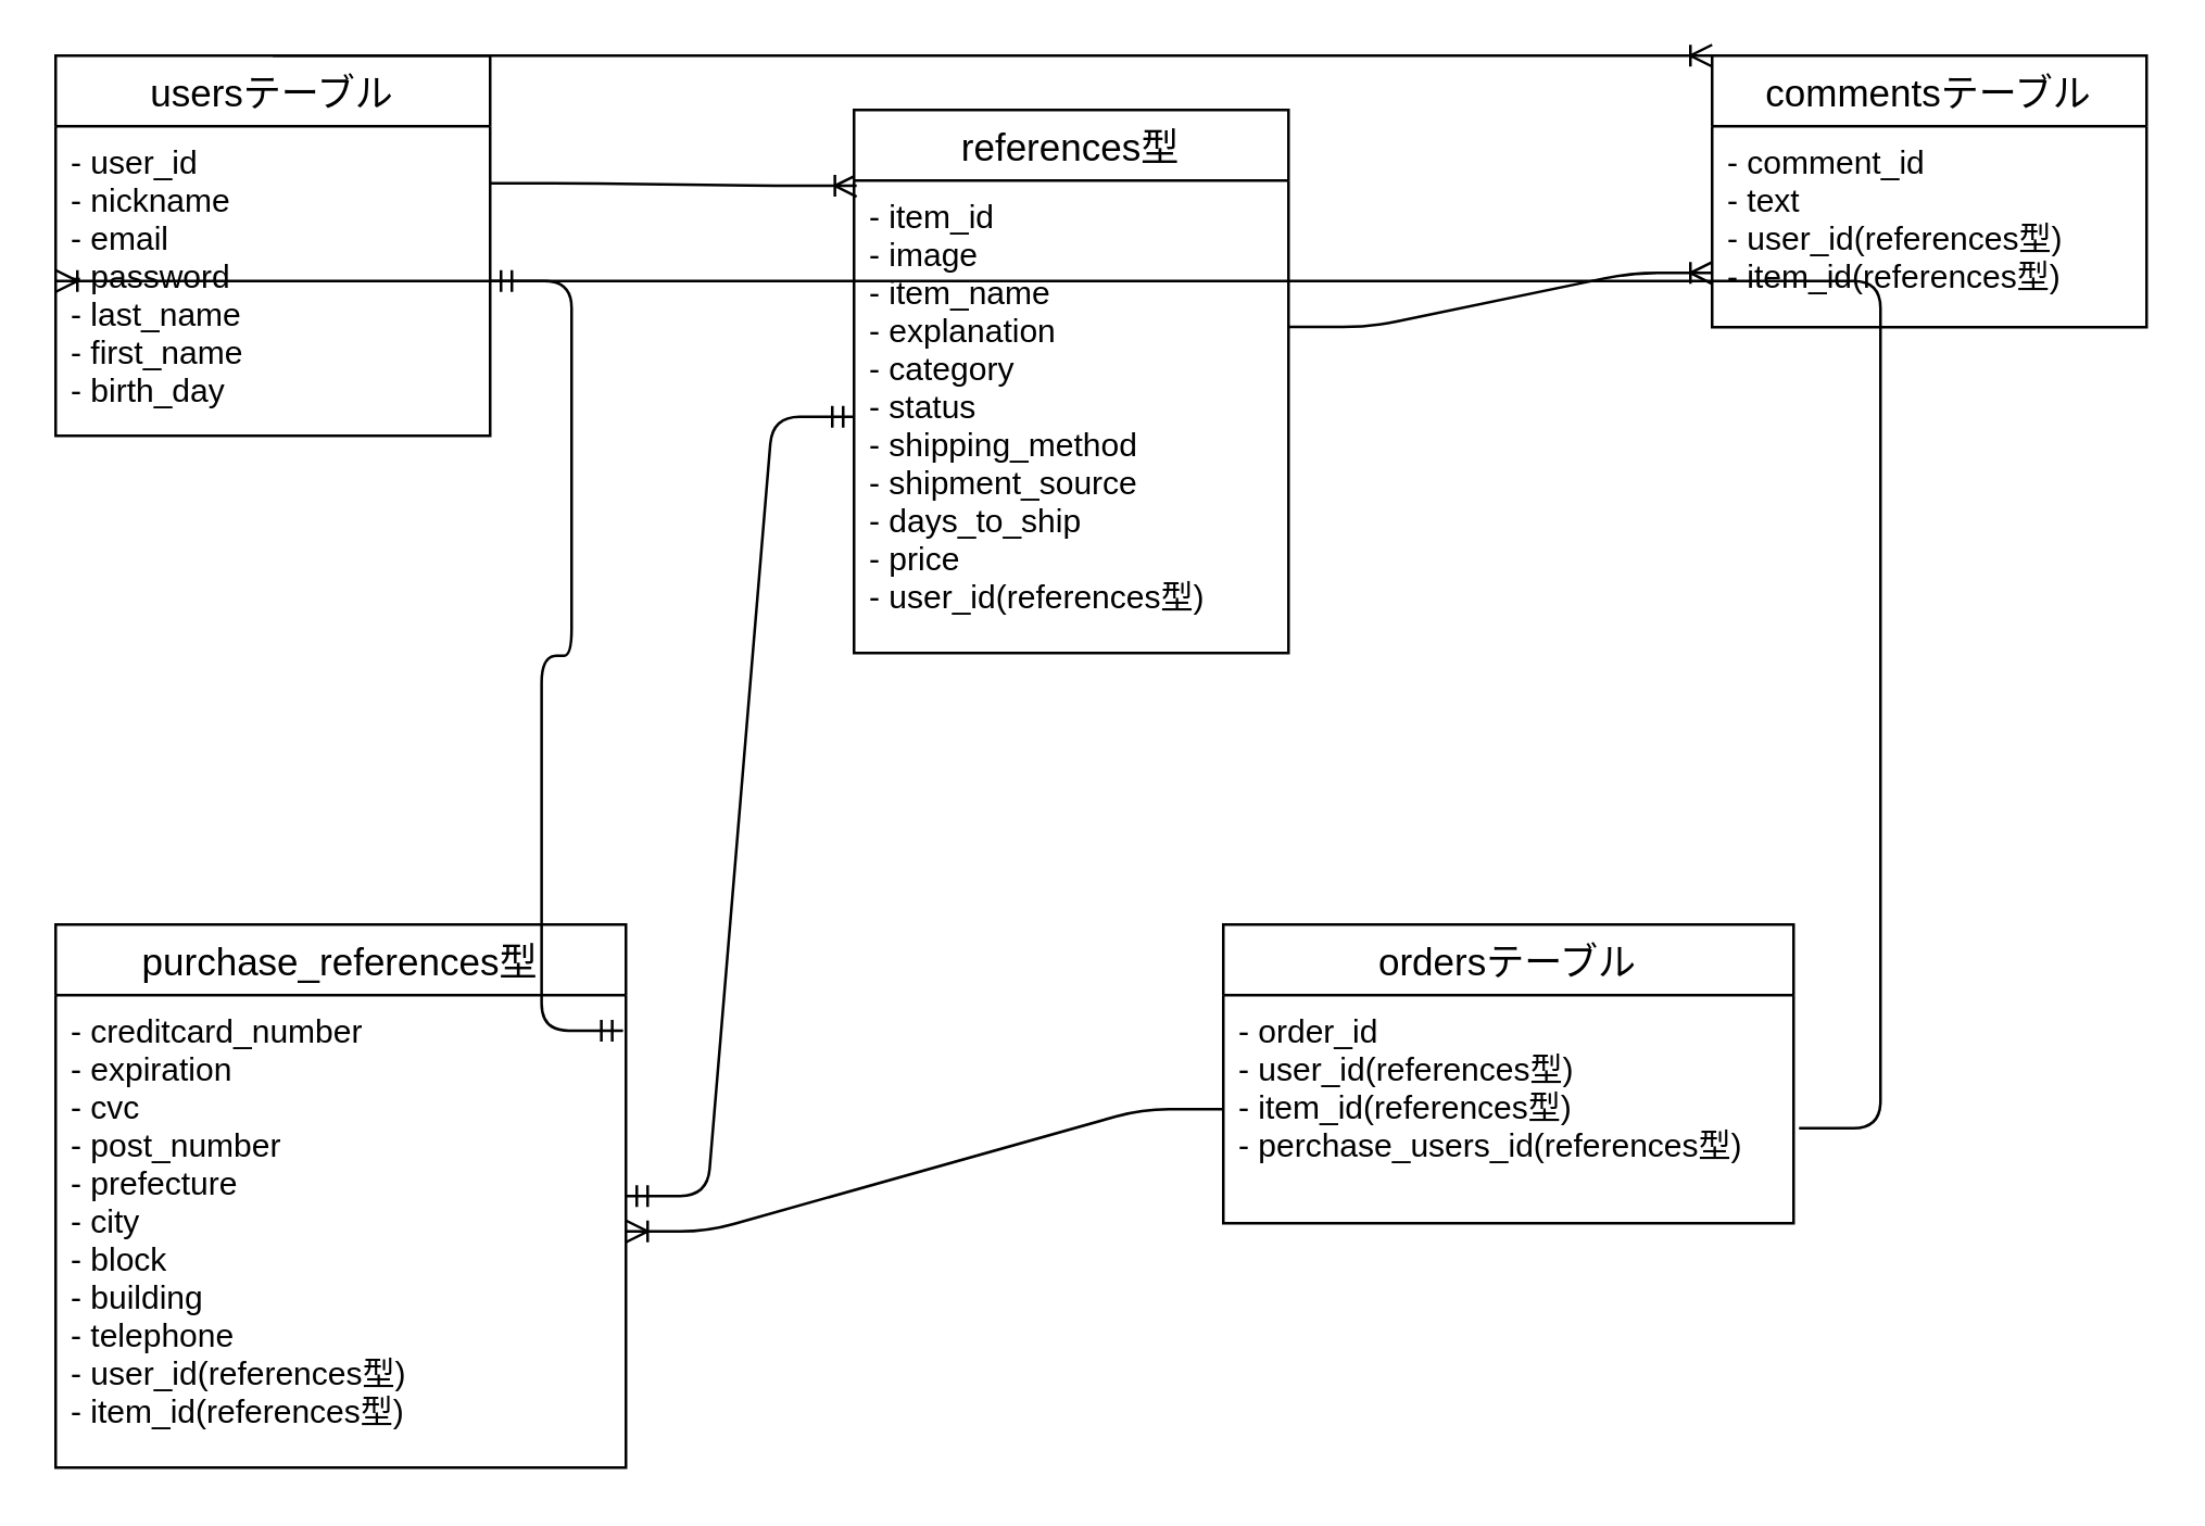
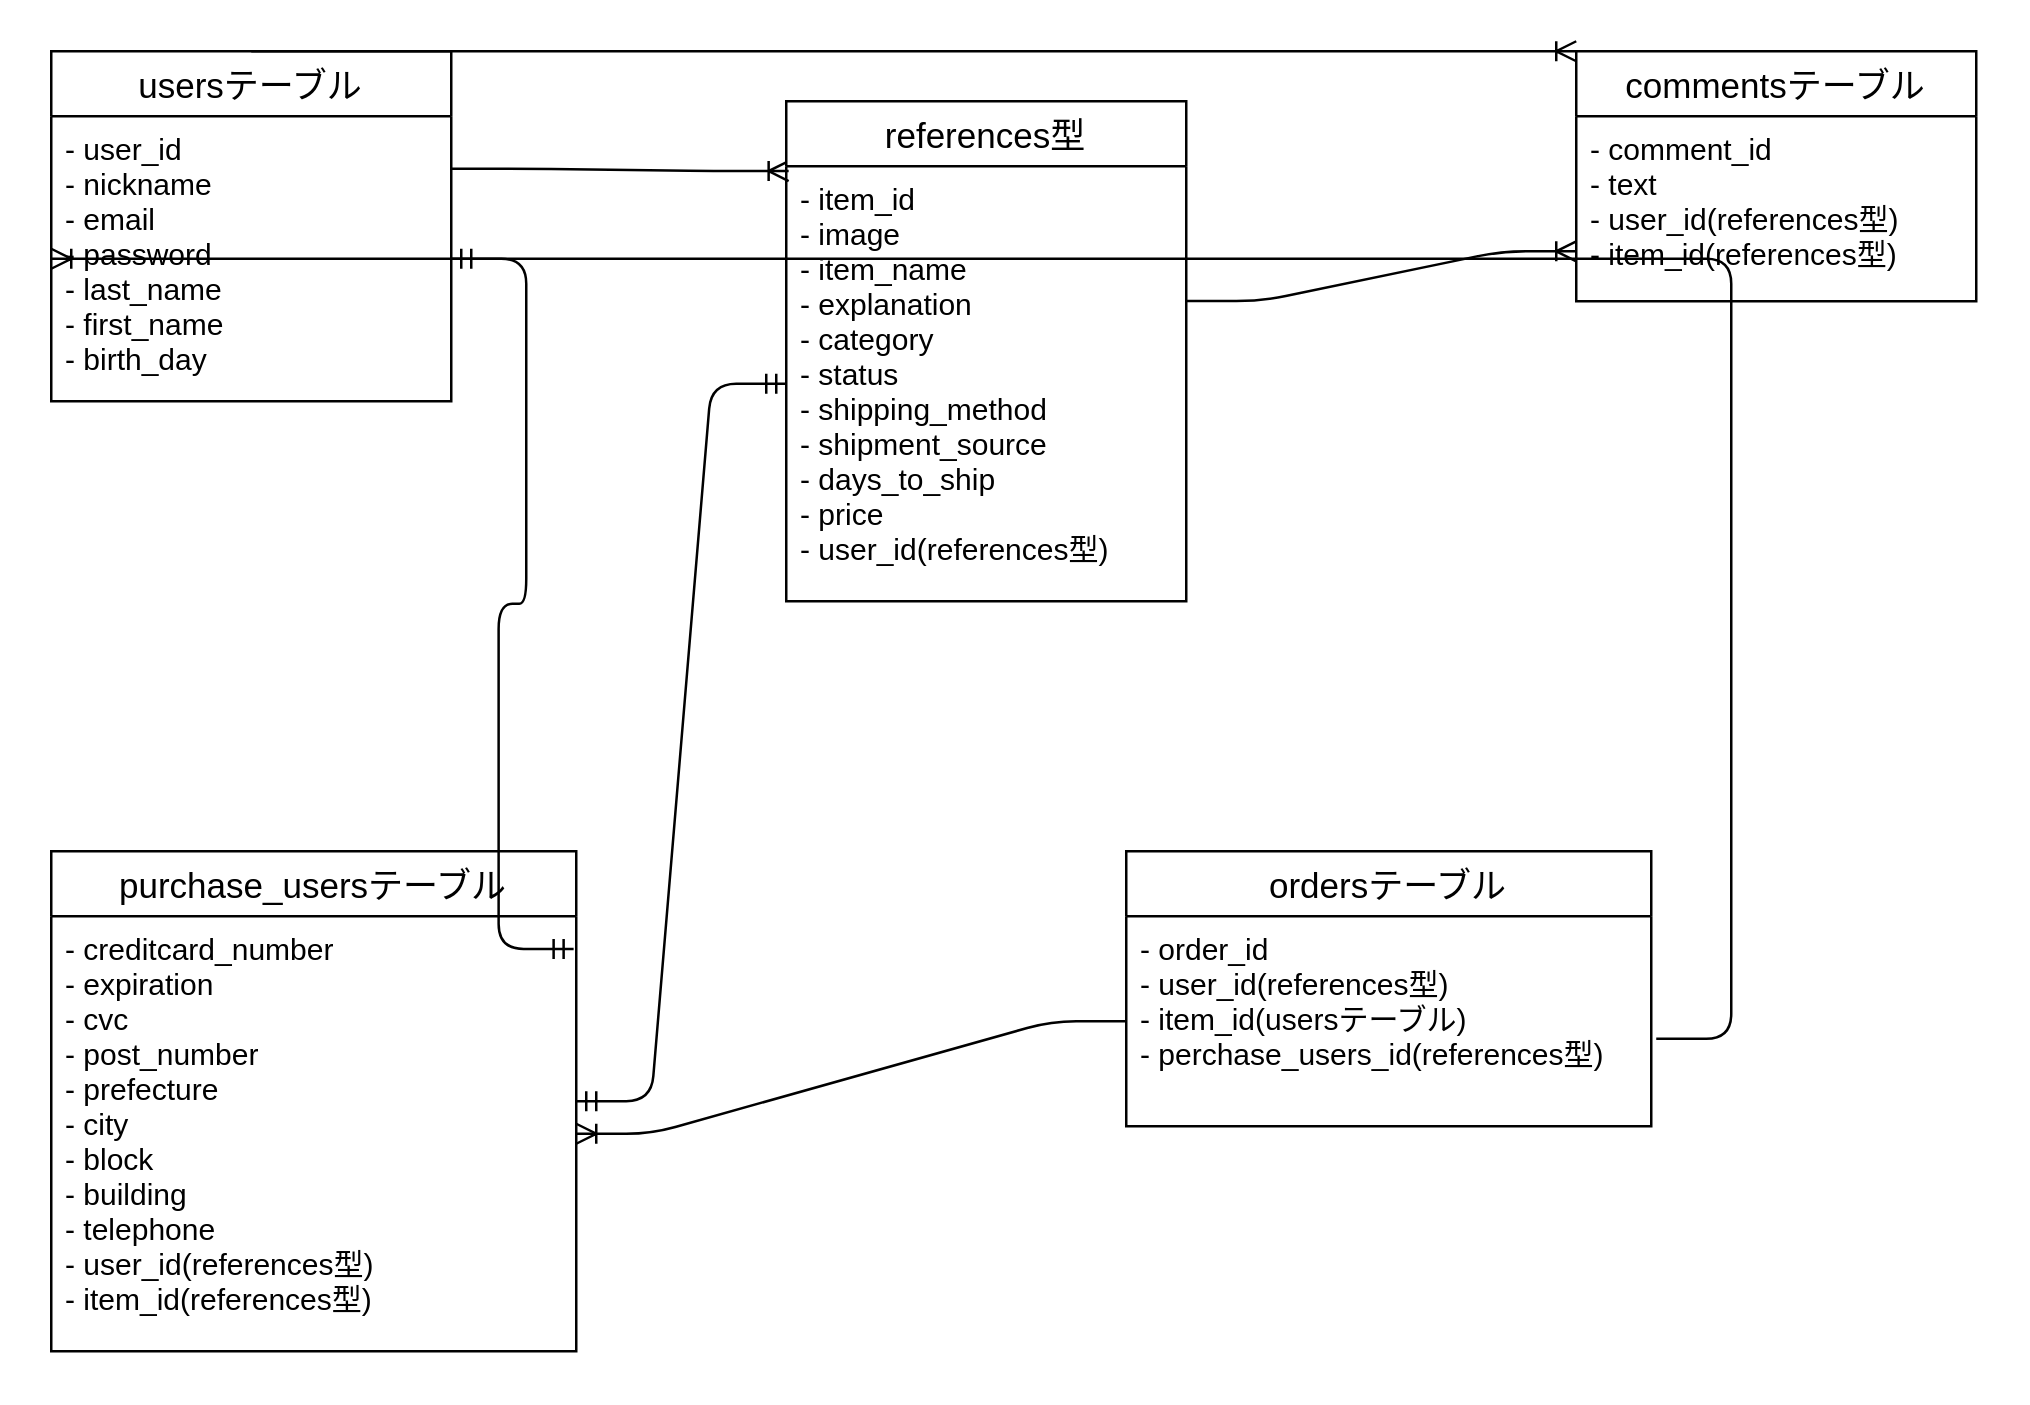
  <mxCell id="0" />
  <mxCell id="1" parent="0" />
- <mxCell id="2" value="purchase_references型" style="swimlane;fontStyle=0;childLayout=stackLayout;horizontal=1;startSize=26;horizontalStack=0;resizeParent=1;resizeParentMax=0;resizeLast=0;collapsible=1;marginBottom=0;align=center;fontSize=14;" parent="1" vertex="1"><mxGeometry x="20" y="340" width="210" height="200" as="geometry" /></mxCell>
+ <mxCell id="2" value="purchase_usersテーブル" style="swimlane;fontStyle=0;childLayout=stackLayout;horizontal=1;startSize=26;horizontalStack=0;resizeParent=1;resizeParentMax=0;resizeLast=0;collapsible=1;marginBottom=0;align=center;fontSize=14;" parent="1" vertex="1"><mxGeometry x="20" y="340" width="210" height="200" as="geometry" /></mxCell>
  <mxCell id="3" value="- creditcard_number&#10;- expiration&#10;- cvc&#10;- post_number&#10;- prefecture&#10;- city&#10;- block&#10;- building&#10;- telephone&#10;- user_id(references型)&#10;- item_id(references型)&#10;" style="text;strokeColor=none;fillColor=none;spacingLeft=4;spacingRight=4;overflow=hidden;rotatable=0;points=[[0,0.5],[1,0.5]];portConstraint=eastwest;fontSize=12;" parent="2" vertex="1"><mxGeometry y="26" width="210" height="174" as="geometry" /></mxCell>
  <mxCell id="4" value="usersテーブル" style="swimlane;fontStyle=0;childLayout=stackLayout;horizontal=1;startSize=26;horizontalStack=0;resizeParent=1;resizeParentMax=0;resizeLast=0;collapsible=1;marginBottom=0;align=center;fontSize=14;" parent="1" vertex="1"><mxGeometry x="20" y="20" width="160" height="140" as="geometry" /></mxCell>
  <mxCell id="5" value="- user_id&#10;- nickname&#10;- email&#10;- password&#10;- last_name&#10;- first_name&#10;- birth_day&#10;&#10;" style="text;strokeColor=none;fillColor=none;spacingLeft=4;spacingRight=4;overflow=hidden;rotatable=0;points=[[0,0.5],[1,0.5]];portConstraint=eastwest;fontSize=12;" parent="4" vertex="1"><mxGeometry y="26" width="160" height="114" as="geometry" /></mxCell>
  <mxCell id="6" value="ordersテーブル" style="swimlane;fontStyle=0;childLayout=stackLayout;horizontal=1;startSize=26;horizontalStack=0;resizeParent=1;resizeParentMax=0;resizeLast=0;collapsible=1;marginBottom=0;align=center;fontSize=14;" parent="1" vertex="1"><mxGeometry x="450" y="340" width="210" height="110" as="geometry" /></mxCell>
- <mxCell id="7" value="- order_id&#10;- user_id(references型)&#10;- item_id(references型)&#10;- perchase_users_id(references型)&#10;&#10;&#10;&#10;&#10;" style="text;strokeColor=none;fillColor=none;spacingLeft=4;spacingRight=4;overflow=hidden;rotatable=0;points=[[0,0.5],[1,0.5]];portConstraint=eastwest;fontSize=12;" parent="6" vertex="1"><mxGeometry y="26" width="210" height="84" as="geometry" /></mxCell>
+ <mxCell id="7" value="- order_id&#10;- user_id(references型)&#10;- item_id(usersテーブル)&#10;- perchase_users_id(references型)&#10;&#10;&#10;&#10;&#10;" style="text;strokeColor=none;fillColor=none;spacingLeft=4;spacingRight=4;overflow=hidden;rotatable=0;points=[[0,0.5],[1,0.5]];portConstraint=eastwest;fontSize=12;" parent="6" vertex="1"><mxGeometry y="26" width="210" height="84" as="geometry" /></mxCell>
  <mxCell id="8" value="" style="edgeStyle=entityRelationEdgeStyle;fontSize=12;html=1;endArrow=ERoneToMany;exitX=1;exitY=0.184;exitDx=0;exitDy=0;entryX=0.006;entryY=0.011;entryDx=0;entryDy=0;entryPerimeter=0;exitPerimeter=0;" parent="1" source="5" target="12" edge="1"><mxGeometry width="100" height="100" relative="1" as="geometry"><mxPoint x="400" y="340" as="sourcePoint" /><mxPoint x="500" y="240" as="targetPoint" /></mxGeometry></mxCell>
  <mxCell id="9" value="" style="edgeStyle=entityRelationEdgeStyle;fontSize=12;html=1;endArrow=ERoneToMany;exitX=1;exitY=0.31;exitDx=0;exitDy=0;exitPerimeter=0;entryX=0;entryY=0.73;entryDx=0;entryDy=0;entryPerimeter=0;" parent="1" source="12" target="14" edge="1"><mxGeometry width="100" height="100" relative="1" as="geometry"><mxPoint x="400" y="340" as="sourcePoint" /><mxPoint x="500" y="240" as="targetPoint" /></mxGeometry></mxCell>
  <mxCell id="10" value="" style="edgeStyle=entityRelationEdgeStyle;fontSize=12;html=1;endArrow=ERoneToMany;exitX=0.5;exitY=0;exitDx=0;exitDy=0;entryX=0;entryY=0;entryDx=0;entryDy=0;" parent="1" source="4" target="13" edge="1"><mxGeometry width="100" height="100" relative="1" as="geometry"><mxPoint x="98" y="10" as="sourcePoint" /><mxPoint x="500" y="240" as="targetPoint" /></mxGeometry></mxCell>
  <mxCell id="11" value="references型" style="swimlane;fontStyle=0;childLayout=stackLayout;horizontal=1;startSize=26;horizontalStack=0;resizeParent=1;resizeParentMax=0;resizeLast=0;collapsible=1;marginBottom=0;align=center;fontSize=14;" parent="1" vertex="1"><mxGeometry x="314" y="40" width="160" height="200" as="geometry" /></mxCell>
  <mxCell id="12" value="- item_id&#10;- image&#10;- item_name&#10;- explanation&#10;- category&#10;- status&#10;- shipping_method&#10;- shipment_source&#10;- days_to_ship&#10;- price&#10;- user_id(references型)" style="text;strokeColor=none;fillColor=none;spacingLeft=4;spacingRight=4;overflow=hidden;rotatable=0;points=[[0,0.5],[1,0.5]];portConstraint=eastwest;fontSize=12;" parent="11" vertex="1"><mxGeometry y="26" width="160" height="174" as="geometry" /></mxCell>
  <mxCell id="13" value="commentsテーブル" style="swimlane;fontStyle=0;childLayout=stackLayout;horizontal=1;startSize=26;horizontalStack=0;resizeParent=1;resizeParentMax=0;resizeLast=0;collapsible=1;marginBottom=0;align=center;fontSize=14;" parent="1" vertex="1"><mxGeometry x="630" y="20" width="160" height="100" as="geometry" /></mxCell>
  <mxCell id="14" value="- comment_id&#10;- text&#10;- user_id(references型)&#10;- item_id(references型)" style="text;strokeColor=none;fillColor=none;spacingLeft=4;spacingRight=4;overflow=hidden;rotatable=0;points=[[0,0.5],[1,0.5]];portConstraint=eastwest;fontSize=12;" parent="13" vertex="1"><mxGeometry y="26" width="160" height="74" as="geometry" /></mxCell>
  <mxCell id="15" value="" style="edgeStyle=entityRelationEdgeStyle;fontSize=12;html=1;endArrow=ERoneToMany;" parent="1" source="7" target="3" edge="1"><mxGeometry width="100" height="100" relative="1" as="geometry"><mxPoint x="190" y="113" as="sourcePoint" /><mxPoint x="324" y="129.94" as="targetPoint" /></mxGeometry></mxCell>
  <mxCell id="16" value="" style="edgeStyle=entityRelationEdgeStyle;fontSize=12;html=1;endArrow=ERoneToMany;entryX=0;entryY=0.5;entryDx=0;entryDy=0;" parent="1" target="5" edge="1"><mxGeometry width="100" height="100" relative="1" as="geometry"><mxPoint x="662" y="415" as="sourcePoint" /><mxPoint x="500" y="240" as="targetPoint" /></mxGeometry></mxCell>
  <mxCell id="17" value="" style="edgeStyle=entityRelationEdgeStyle;fontSize=12;html=1;endArrow=ERmandOne;startArrow=ERmandOne;exitX=0.995;exitY=0.075;exitDx=0;exitDy=0;exitPerimeter=0;" parent="1" source="3" target="5" edge="1"><mxGeometry width="100" height="100" relative="1" as="geometry"><mxPoint x="95" y="190" as="sourcePoint" /><mxPoint x="160" y="220" as="targetPoint" /></mxGeometry></mxCell>
  <mxCell id="18" value="" style="edgeStyle=entityRelationEdgeStyle;fontSize=12;html=1;endArrow=ERmandOne;startArrow=ERmandOne;entryX=0;entryY=0.5;entryDx=0;entryDy=0;exitX=1;exitY=0.425;exitDx=0;exitDy=0;exitPerimeter=0;" parent="1" source="3" target="12" edge="1"><mxGeometry width="100" height="100" relative="1" as="geometry"><mxPoint x="400" y="340" as="sourcePoint" /><mxPoint x="500" y="240" as="targetPoint" /></mxGeometry></mxCell>
